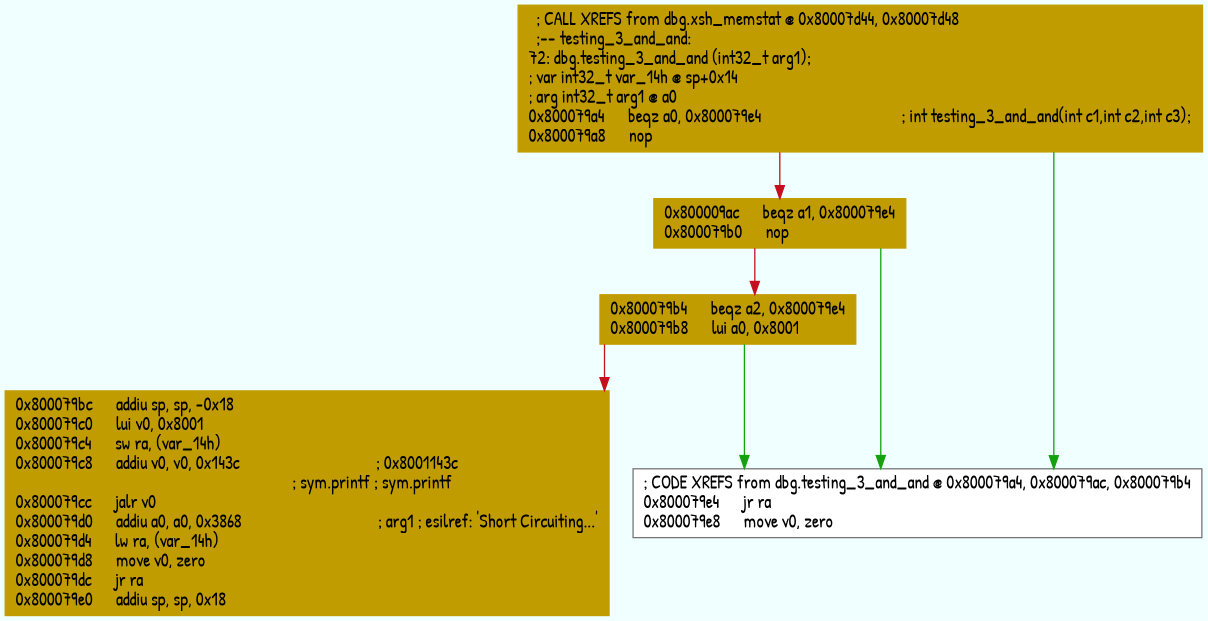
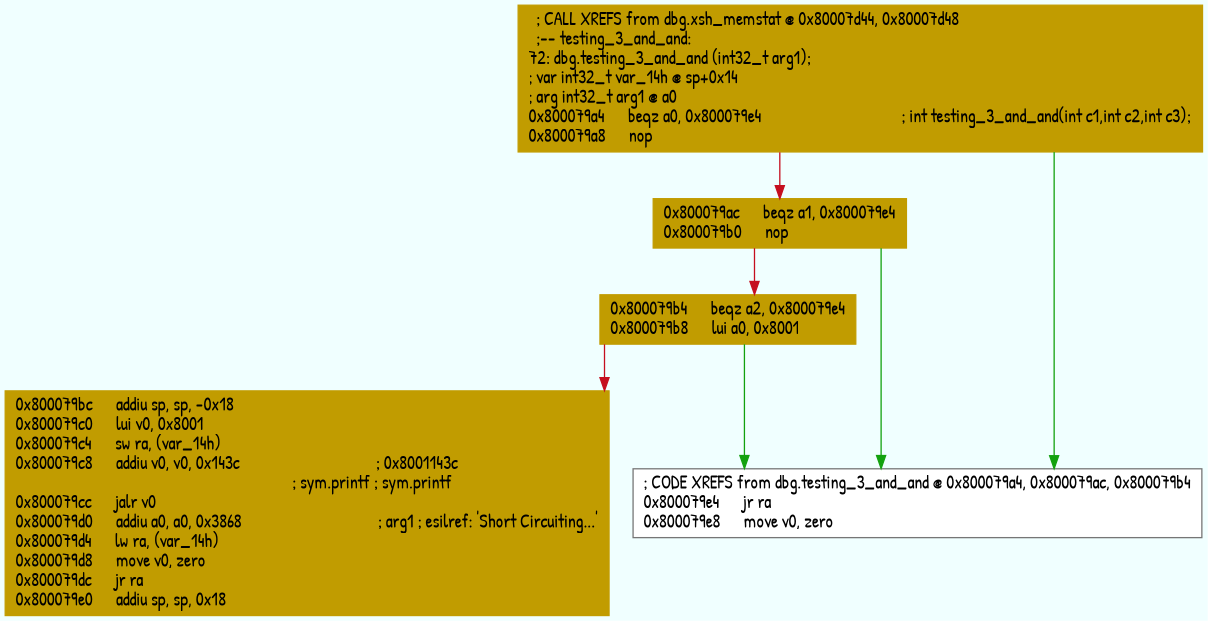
  digraph {
    bgcolor=azure
    fontname="Patrick Hand"
    fontsize=8
    splines=ortho
    node [color="#c19c00" fillcolor="#c19c00" fontname="Patrick Hand" shape=box style=filled]
    edge [arrowhead=normal color="#c50f1f" fontname="Patrick Hand"]
    n1 [label="  ; CALL XREFS from dbg.xsh_memstat @ 0x80007d44, 0x80007d48\l  ;-- testing_3_and_and:\l72: dbg.testing_3_and_and (int32_t arg1);\l; var int32_t var_14h @ sp+0x14\l; arg int32_t arg1 @ a0\l0x800079a4      beqz a0, 0x800079e4                                    ; int testing_3_and_and(int c1,int c2,int c3);\l0x800079a8      nop\l"]
-   n2 [label="0x800009ac      beqz a1, 0x800079e4\l0x800079b0      nop\l"]
+   n2 [label="0x800079ac      beqz a1, 0x800079e4\l0x800079b0      nop\l"]
    n3 [color="#767676" fillcolor=white label="; CODE XREFS from dbg.testing_3_and_and @ 0x800079a4, 0x800079ac, 0x800079b4\l0x800079e4      jr ra\l0x800079e8      move v0, zero\l"]
    n4 [label="0x800079b4      beqz a2, 0x800079e4\l0x800079b8      lui a0, 0x8001\l"]
    n5 [label="0x800079bc      addiu sp, sp, -0x18\l0x800079c0      lui v0, 0x8001\l0x800079c4      sw ra, (var_14h)\l0x800079c8      addiu v0, v0, 0x143c                                   ; 0x8001143c\l                                                                       ; sym.printf ; sym.printf\l0x800079cc      jalr v0\l0x800079d0      addiu a0, a0, 0x3868                                   ; arg1 ; esilref: 'Short Circuiting...'\l0x800079d4      lw ra, (var_14h)\l0x800079d8      move v0, zero\l0x800079dc      jr ra\l0x800079e0      addiu sp, sp, 0x18\l"]
    n1 -> n2
    n1 -> n3 [color="#13a10e"]
    n2 -> n3 [color="#13a10e"]
    n2 -> n4
    n4 -> n3 [color="#13a10e"]
    n4 -> n5
  }
